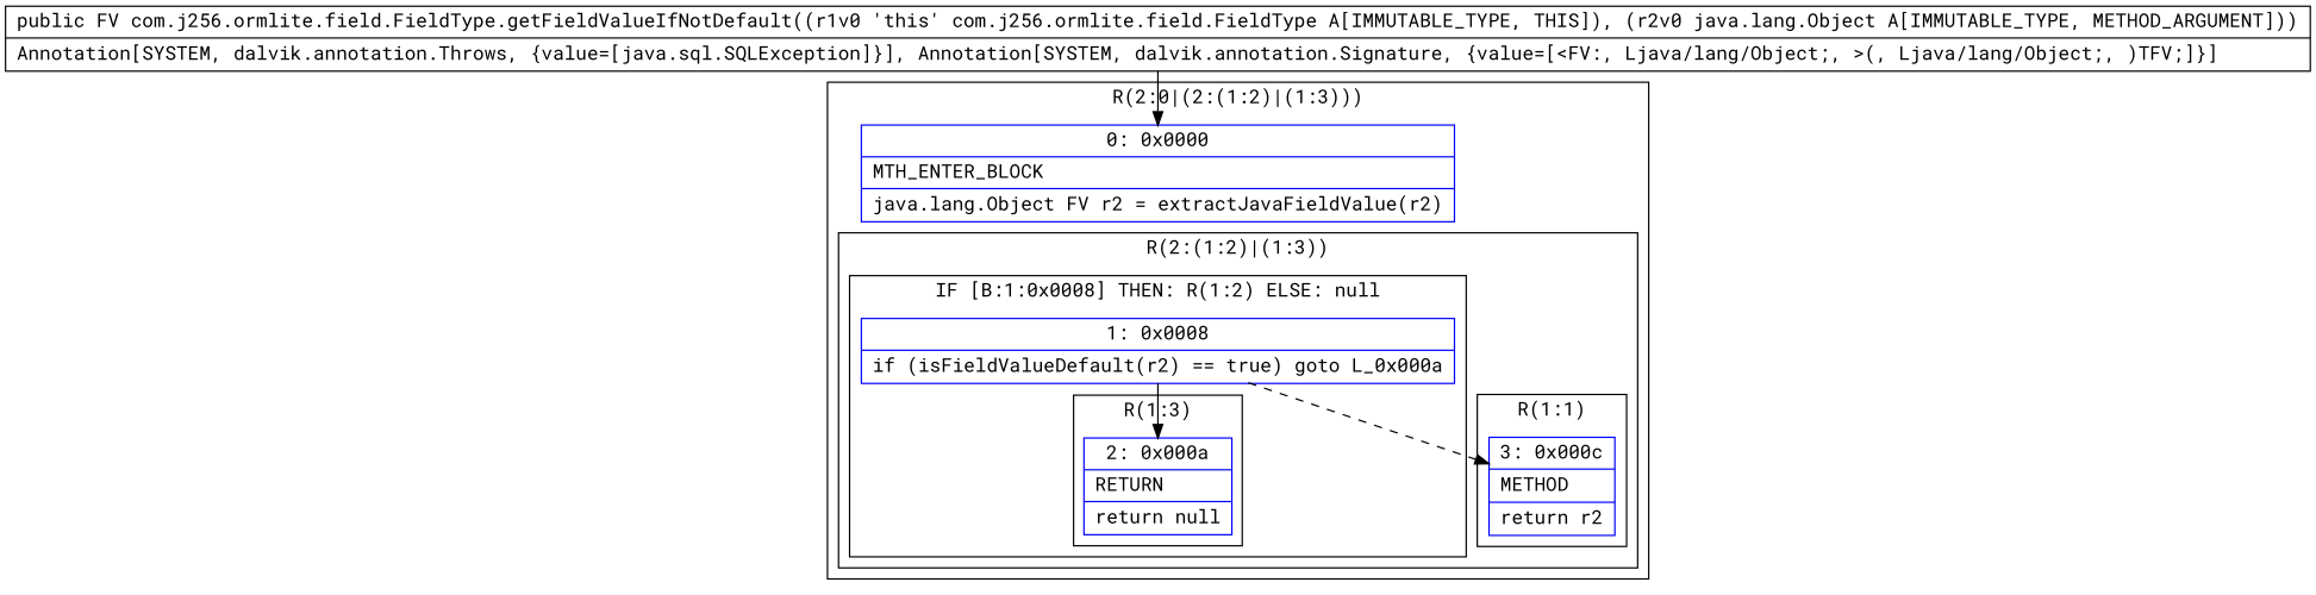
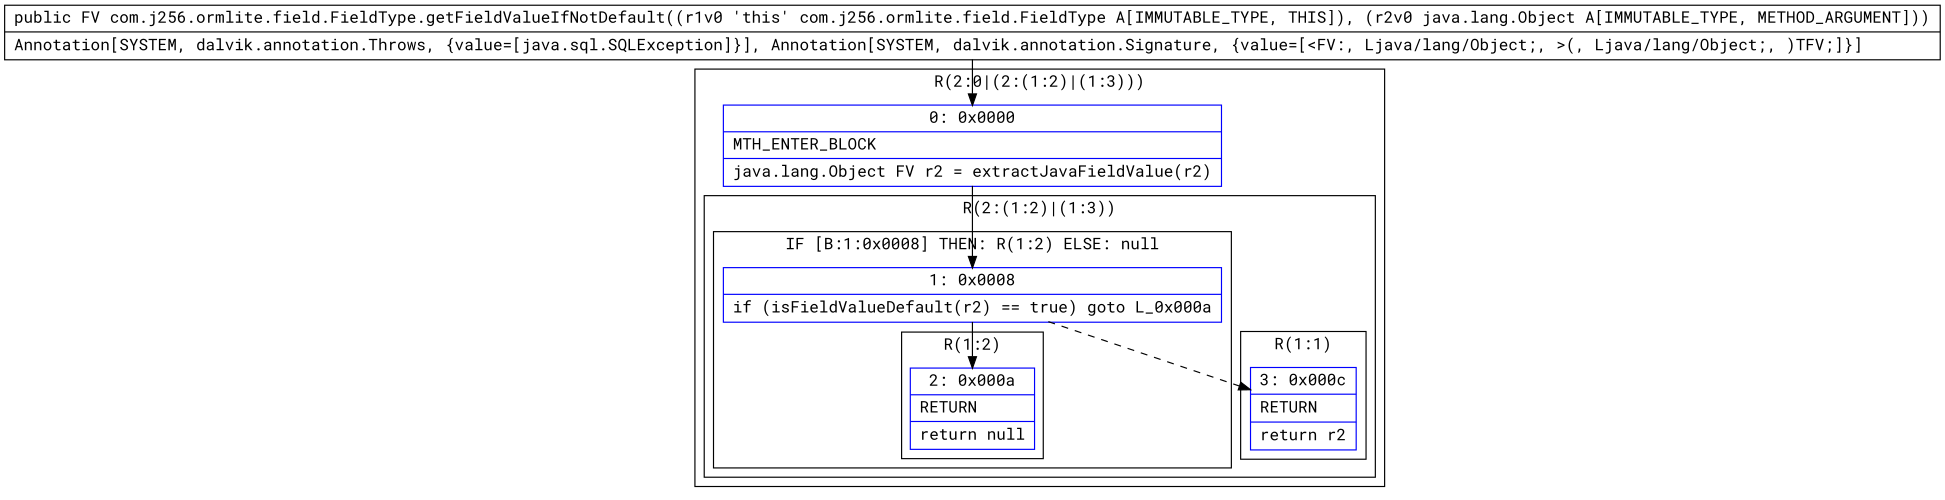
  digraph {
    fontname="Roboto Mono"
    node [color=blue fontname="Roboto Mono" shape=record]
    edge [fontname="Roboto Mono"]
    n1 [label="{2\:\ 0x000a|RETURN\l|return null\l}"]
    n2 [label="{1\:\ 0x0008|if (isFieldValueDefault(r2) == true) goto L_0x000a\l}"]
-   n3 [label="{3\:\ 0x000c|METHOD\l|return r2\l}"]
+   n3 [label="{3\:\ 0x000c|RETURN\l|return r2\l}"]
    n4 [label="{0\:\ 0x0000|MTH_ENTER_BLOCK\l|java.lang.Object FV r2 = extractJavaFieldValue(r2)\l}"]
    n5 [label="{public FV com.j256.ormlite.field.FieldType.getFieldValueIfNotDefault((r1v0 'this' com.j256.ormlite.field.FieldType A[IMMUTABLE_TYPE, THIS]), (r2v0 java.lang.Object A[IMMUTABLE_TYPE, METHOD_ARGUMENT]))  | Annotation[SYSTEM, dalvik.annotation.Throws, \{value=[java.sql.SQLException]\}], Annotation[SYSTEM, dalvik.annotation.Signature, \{value=[\<FV:, Ljava\/lang\/Object;, \>(, Ljava\/lang\/Object;, )TFV;]\}]\l}" color=""]
    subgraph cluster_1 {
      label="R(2:0|(2:(1:2)|(1:3)))"
      n4
      subgraph cluster_2 {
        label="R(2:(1:2)|(1:3))"
        subgraph cluster_3 {
          label="IF [B:1:0x0008] THEN: R(1:2) ELSE: null"
          n2
          subgraph cluster_4 {
-           label="R(1:3)"
+           label="R(1:2)"
            n1
          }
        }
        subgraph cluster_5 {
          label="R(1:1)"
          n3
        }
      }
    }
    n2 -> n1
    n2 -> n3 [style=dashed]
+   n4 -> n2
    n5 -> n4
  }
